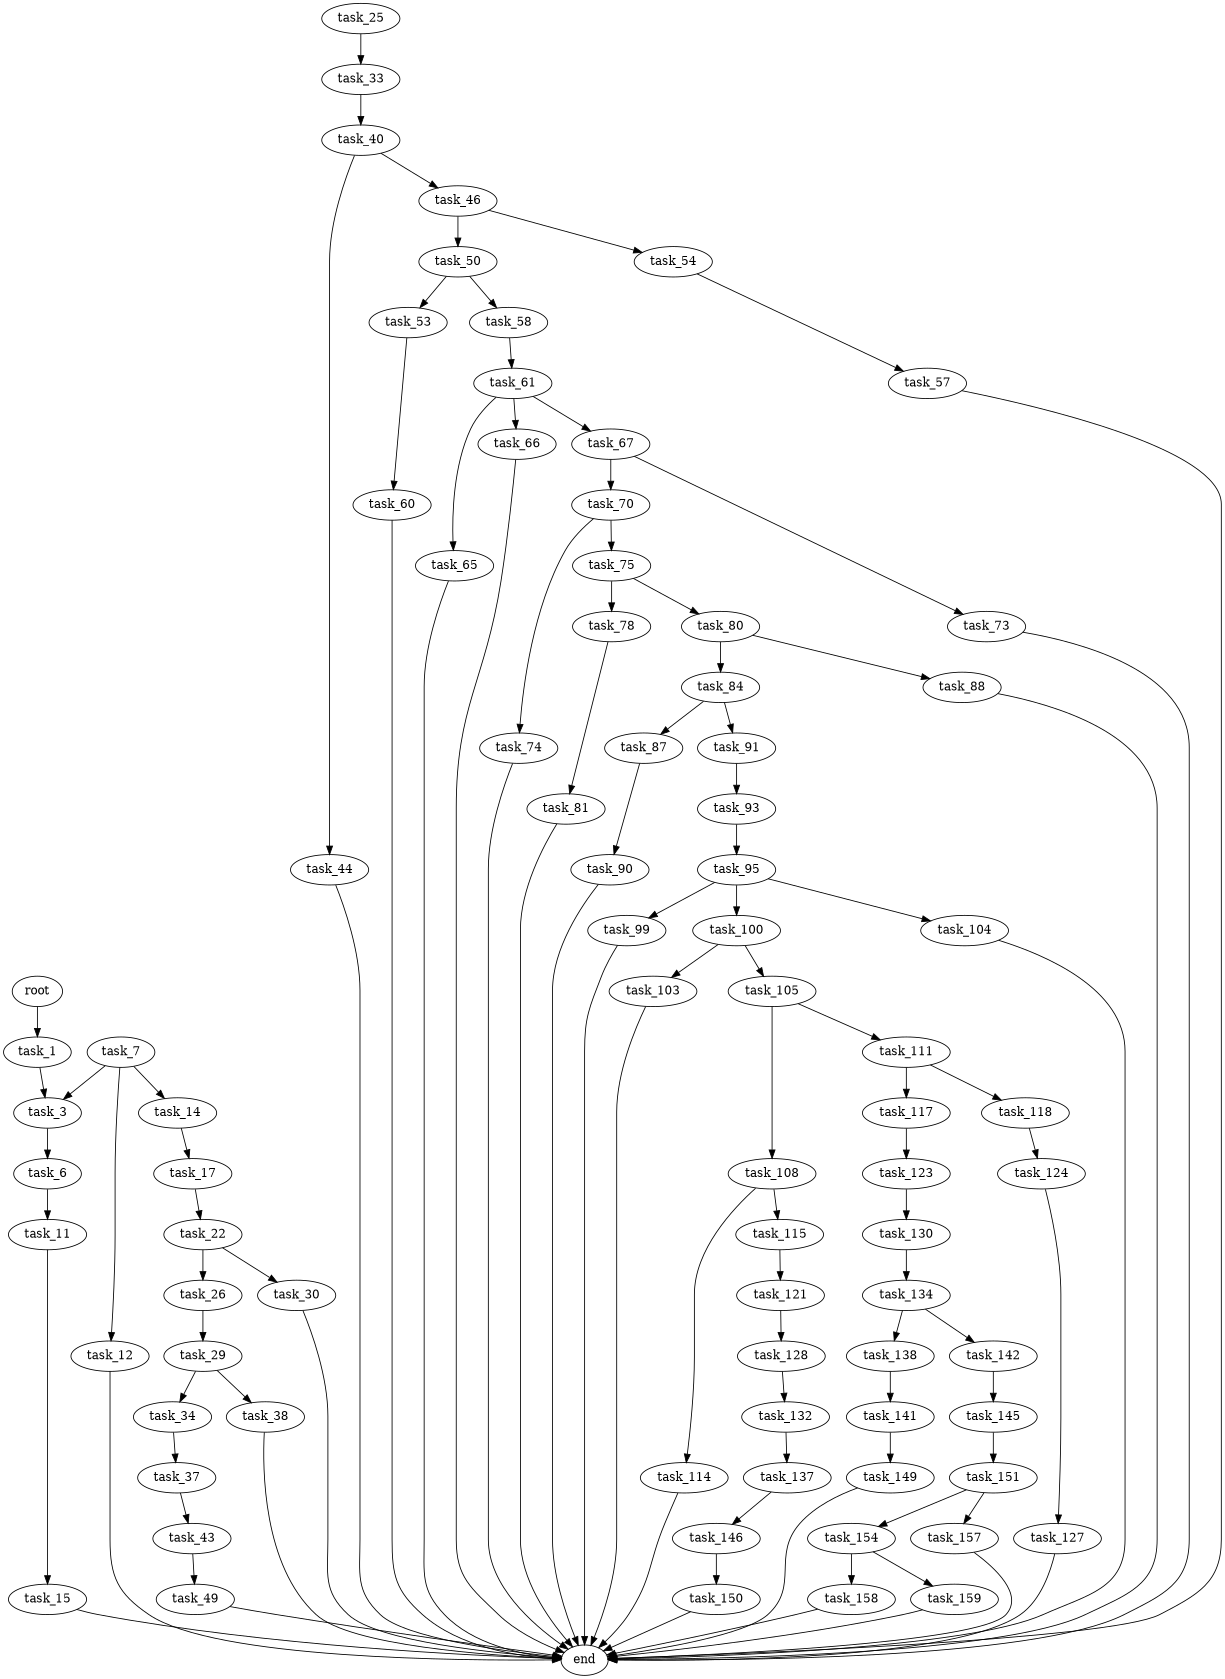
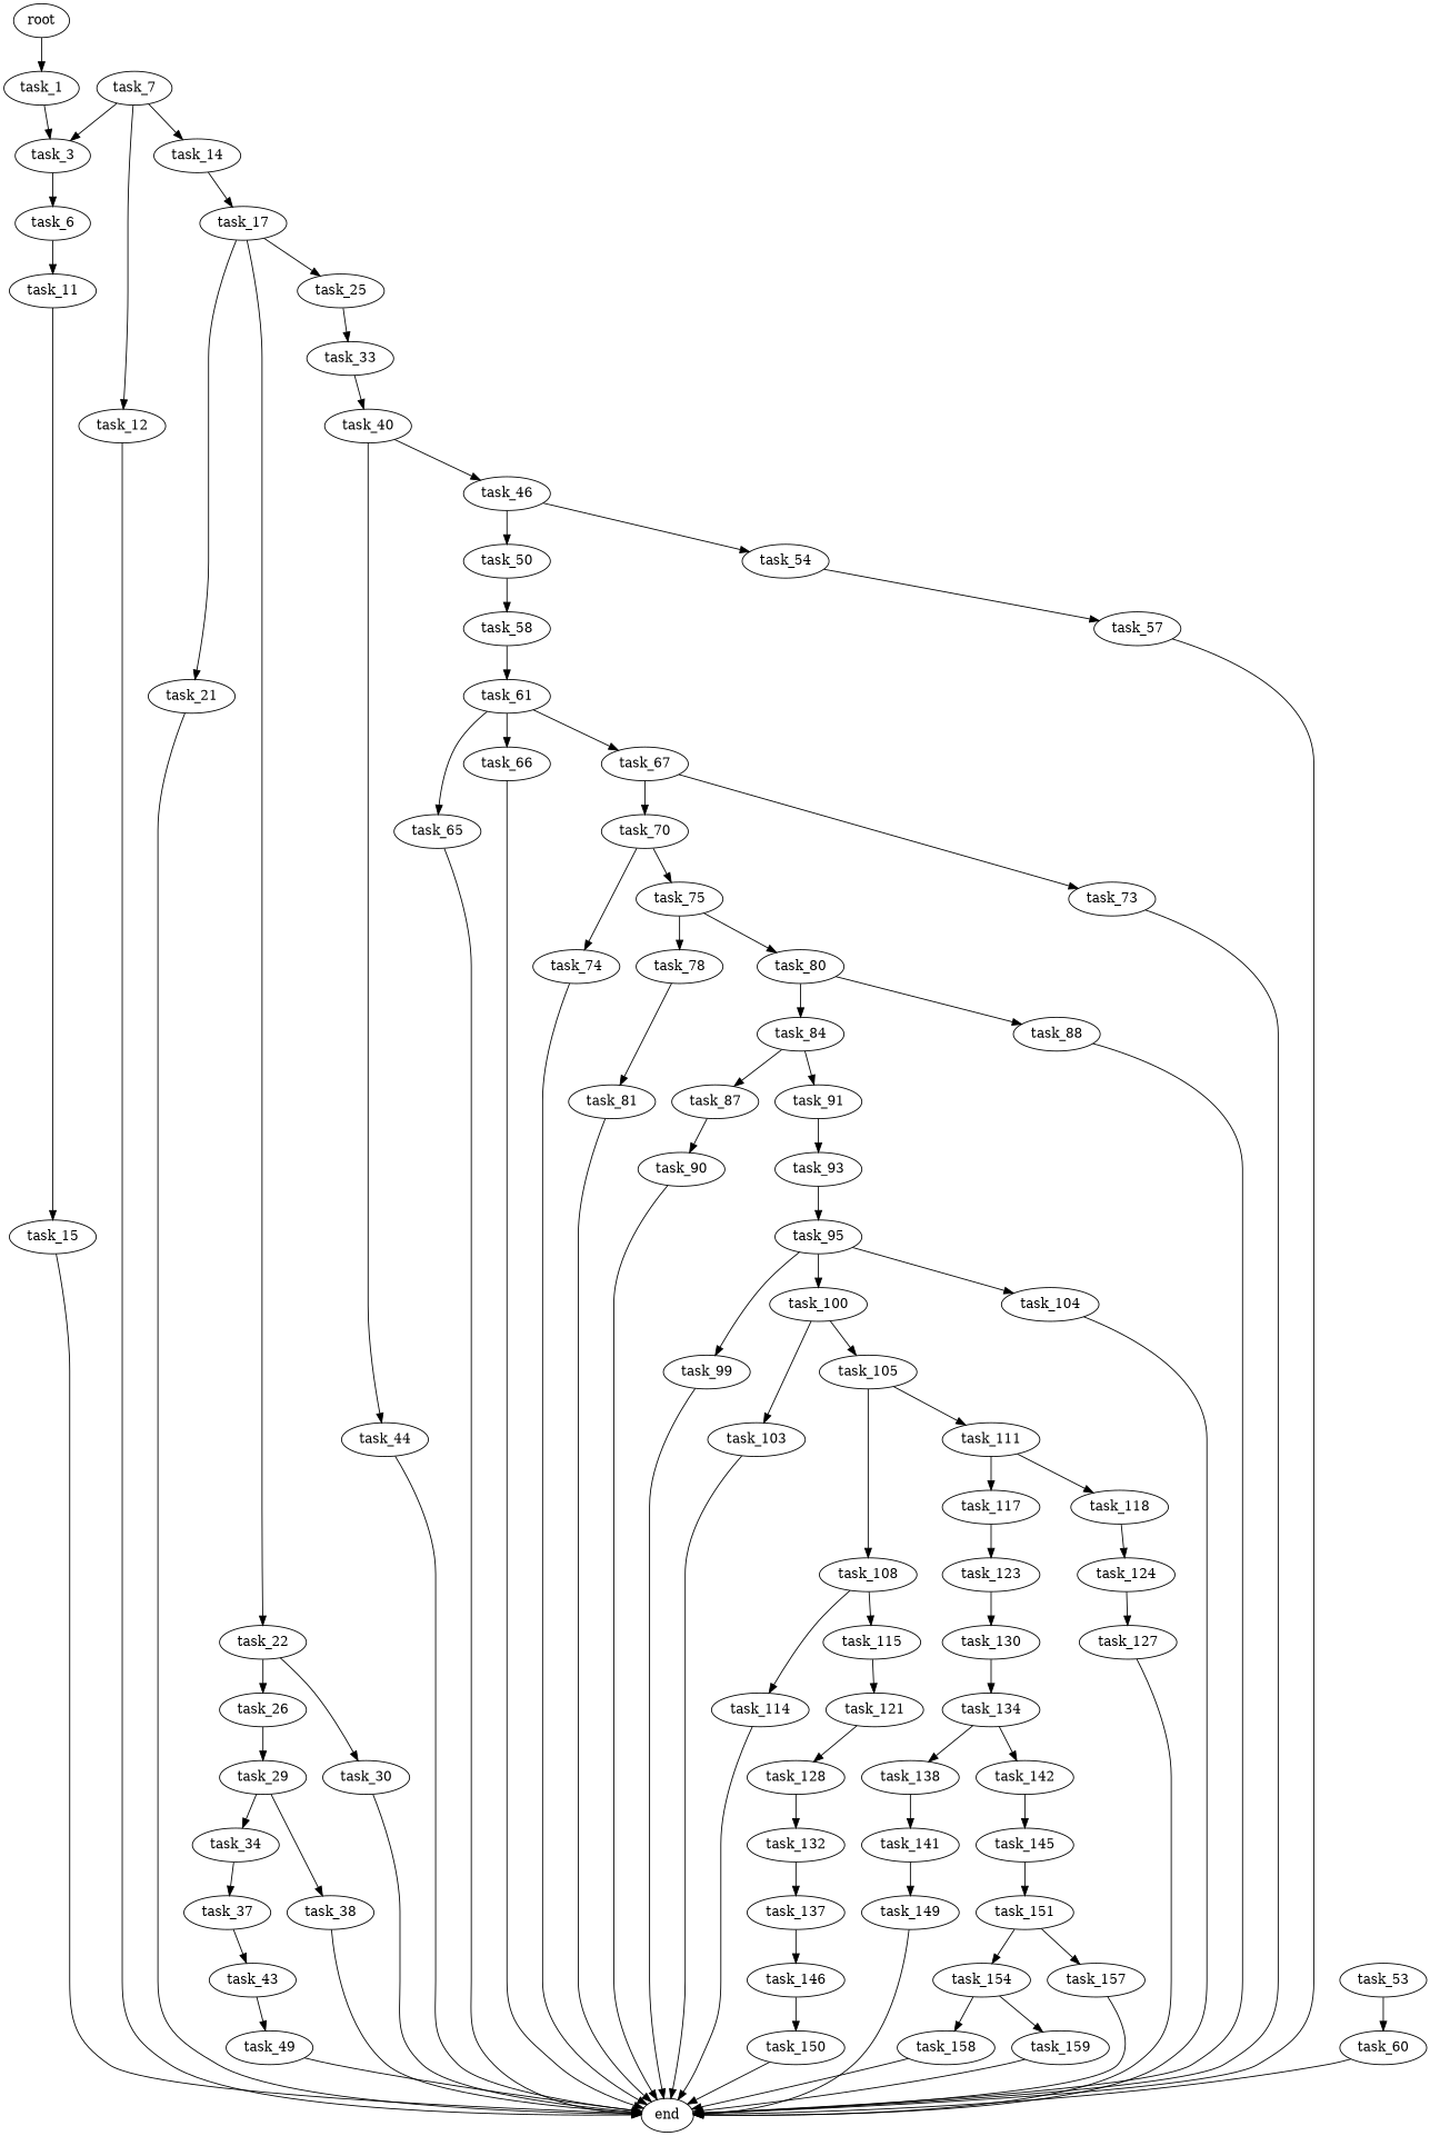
  digraph {
    root
    task_1
    task_3
    task_6
    task_11
    task_7
    task_12
    task_14
    task_15
    end
    task_17
+   task_21
    task_22
    task_25
    task_26
    task_30
    task_33
    task_29
    task_40
    task_34
    task_38
    task_44
    task_46
    task_37
    task_43
    task_50
    task_54
    task_49
    task_53
    task_58
    task_57
    task_60
    task_61
    task_65
    task_66
    task_67
    task_70
    task_73
    task_74
    task_75
    task_78
    task_80
    task_81
    task_84
    task_88
    task_87
    task_91
    task_90
    task_93
    task_95
    task_99
    task_100
    task_104
    task_103
    task_105
    task_108
    task_111
    task_114
    task_115
    task_117
    task_118
    task_121
    task_123
    task_124
    task_128
    task_130
    task_127
    task_132
    task_134
    task_137
    task_138
    task_142
    task_146
    task_141
    task_145
    task_150
    task_149
    task_151
    task_154
    task_157
    task_158
    task_159
    root -> task_1
    task_1 -> task_3
    task_3 -> task_6
    task_6 -> task_11
    task_11 -> task_15
    task_7 -> task_3
    task_7 -> task_12
    task_7 -> task_14
    task_12 -> end
    task_14 -> task_17
    task_15 -> end
+   task_17 -> task_21
    task_17 -> task_22
+   task_17 -> task_25
+   task_21 -> end
    task_22 -> task_26
    task_22 -> task_30
    task_25 -> task_33
    task_26 -> task_29
    task_30 -> end
    task_33 -> task_40
    task_29 -> task_34
    task_29 -> task_38
    task_40 -> task_44
    task_40 -> task_46
    task_34 -> task_37
    task_38 -> end
    task_44 -> end
    task_46 -> task_50
    task_46 -> task_54
    task_37 -> task_43
    task_43 -> task_49
-   task_50 -> task_53
    task_50 -> task_58
    task_54 -> task_57
    task_49 -> end
    task_53 -> task_60
    task_58 -> task_61
    task_57 -> end
    task_60 -> end
    task_61 -> task_65
    task_61 -> task_66
    task_61 -> task_67
    task_65 -> end
    task_66 -> end
    task_67 -> task_70
    task_67 -> task_73
    task_70 -> task_74
    task_70 -> task_75
    task_73 -> end
    task_74 -> end
    task_75 -> task_78
    task_75 -> task_80
    task_78 -> task_81
    task_80 -> task_84
    task_80 -> task_88
    task_81 -> end
    task_84 -> task_87
    task_84 -> task_91
    task_88 -> end
    task_87 -> task_90
    task_91 -> task_93
    task_90 -> end
    task_93 -> task_95
    task_95 -> task_99
    task_95 -> task_100
    task_95 -> task_104
    task_99 -> end
    task_100 -> task_103
    task_100 -> task_105
    task_104 -> end
    task_103 -> end
    task_105 -> task_108
    task_105 -> task_111
    task_108 -> task_114
    task_108 -> task_115
    task_111 -> task_117
    task_111 -> task_118
    task_114 -> end
    task_115 -> task_121
    task_117 -> task_123
    task_118 -> task_124
    task_121 -> task_128
    task_123 -> task_130
    task_124 -> task_127
    task_128 -> task_132
    task_130 -> task_134
    task_127 -> end
    task_132 -> task_137
    task_134 -> task_138
    task_134 -> task_142
    task_137 -> task_146
    task_138 -> task_141
    task_142 -> task_145
    task_146 -> task_150
    task_141 -> task_149
    task_145 -> task_151
    task_150 -> end
    task_149 -> end
    task_151 -> task_154
    task_151 -> task_157
    task_154 -> task_158
    task_154 -> task_159
    task_157 -> end
    task_158 -> end
    task_159 -> end
  }
